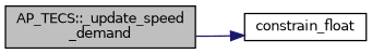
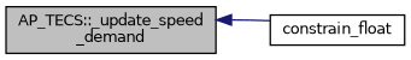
  digraph {
    rankdir=LR
    node [color=black fontname=Helvetica fontsize=10 shape=record style=filled]
    n1 [fillcolor=grey75 fontcolor=black height=0.2 label="AP_TECS::_update_speed\l_demand" width=0.4]
    n2 [fillcolor=white height=0.2 label=constrain_float width=0.4]
-   n1 -> n2 [color=midnightblue fontname=Helvetica fontsize=10 labelfontname=Helvetica labelfontsize=10 style=solid]
+   n2 -> n1 [color=midnightblue fontname=Helvetica fontsize=10 labelfontname=Helvetica labelfontsize=10 style=solid]
  }
